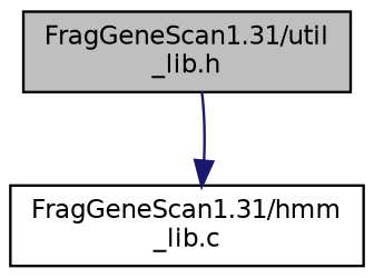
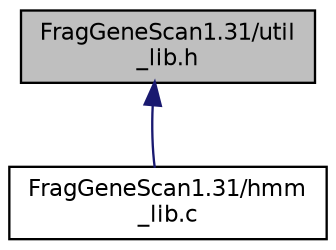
  digraph {
    node [color=black fontname=Helvetica fontsize=10 shape=record style=filled]
    n1 [fillcolor=grey75 fontcolor=black height=0.2 label="FragGeneScan1.31/util\l_lib.h" width=0.4]
    n2 [fillcolor=white height=0.2 label="FragGeneScan1.31/hmm\l_lib.c" width=0.4]
-   n2 -> n1 [color=midnightblue dir=back fontname=Helvetica fontsize=10 labelfontname=Helvetica labelfontsize=10 style=solid]
+   n1 -> n2 [color=midnightblue dir=back fontname=Helvetica fontsize=10 labelfontname=Helvetica labelfontsize=10 style=solid]
  }
